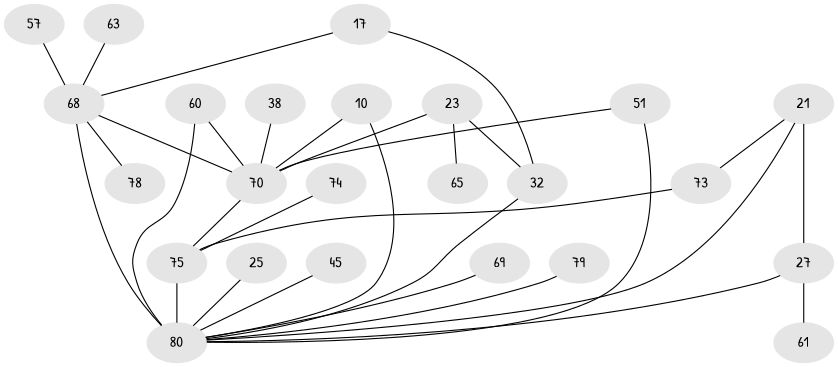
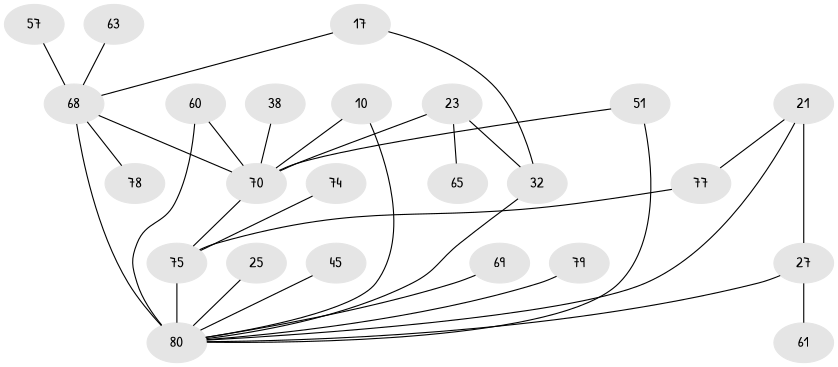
  graph {
    fontname="Patrick Hand"
    node [color=gray90 fontname="Patrick Hand" style=filled]
    edge [fontname="Patrick Hand"]
    70 [super="+22+20+39"]
    75 [super="+67+72+66+59"]
    10
    80 [super="+76+28+71+46+77+64"]
    32 [super="+30"]
    17
    68 [super="+26+43+53+29+54"]
    78
-   73 [super="+49"]
+   73 [super="+49" label=77]
    21 [super="+15"]
    27 [super="+14+18"]
    61
    23
    65
    25
    38
    45
    51 [super="+33"]
    57
    60
    63
    69
    74
    79
    70 -- 75 [weight=2]
    75 -- 80 [weight=5]
    10 -- 70
    10 -- 80
    32 -- 80
    17 -- 32 [weight=2]
    17 -- 68 [weight=2]
    68 -- 70 [weight=3]
    68 -- 80 [weight=10]
    68 -- 78
    73 -- 75
    21 -- 80
    21 -- 73
    21 -- 27 [weight=3]
    27 -- 80 [weight=4]
    27 -- 61
    23 -- 70 [weight=2]
    23 -- 32
    23 -- 65
    25 -- 80
    38 -- 70
    45 -- 80
    51 -- 70
    51 -- 80 [weight=3]
    57 -- 68
    60 -- 70
    60 -- 80
    63 -- 68
    69 -- 80
    74 -- 75
    79 -- 80
  }
